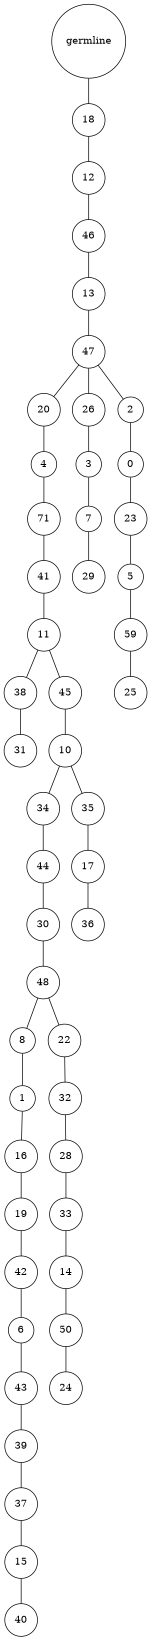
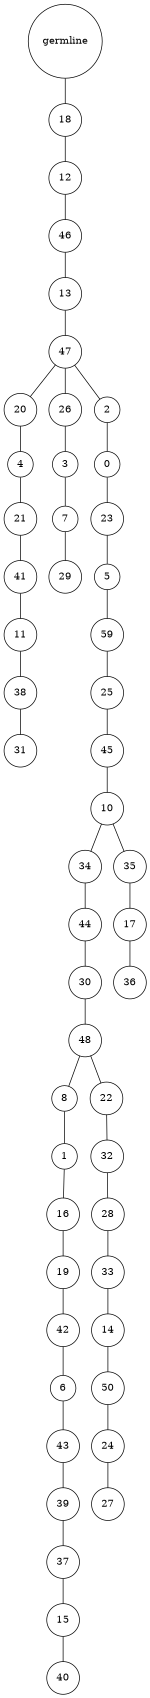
  graph {
    rankdir=UD
    splines=line
    node [shape=circle]
    n1 [label=germline]
    n2 [label=18]
    n3 [label=12]
    n4 [label=46]
    n5 [label=13]
    n6 [label=47]
    n7 [label=20]
    n8 [label=26]
    n9 [label=2]
    n10 [label=4]
    n11 [label=3]
    n12 [label=0]
-   n13 [label=71]
+   n13 [label=21]
    n14 [label=41]
    n15 [label=11]
    n16 [label=38]
    n17 [label=31]
    n18 [label=7]
    n19 [label=29]
    n20 [label=23]
    n21 [label=5]
    n22 [label=59]
    n23 [label=25]
    n24 [label=45]
    n25 [label=10]
    n26 [label=34]
    n27 [label=35]
    n28 [label=44]
    n29 [label=17]
    n30 [label=30]
    n31 [label=48]
    n32 [label=8]
    n33 [label=22]
    n34 [label=1]
    n35 [label=32]
    n36 [label=16]
    n37 [label=19]
    n38 [label=42]
    n39 [label=6]
    n40 [label=43]
    n41 [label=39]
    n42 [label=37]
    n43 [label=15]
    n44 [label=40]
    n45 [label=28]
    n46 [label=33]
    n47 [label=14]
    n48 [label=50]
    n49 [label=24]
+   n50 [label=27]
    n51 [label=36]
    n1 -- n2
    n2 -- n3
    n3 -- n4
    n4 -- n5
    n5 -- n6
    n6 -- n7
    n6 -- n8
    n6 -- n9
    n7 -- n10
    n8 -- n11
    n9 -- n12
    n10 -- n13
    n11 -- n18
    n12 -- n20
    n13 -- n14
    n14 -- n15
    n15 -- n16
    n16 -- n17
    n18 -- n19
    n20 -- n21
    n21 -- n22
    n22 -- n23
-   n15 -- n24
+   n23 -- n24
    n24 -- n25
    n25 -- n26
    n25 -- n27
    n26 -- n28
    n27 -- n29
    n28 -- n30
    n29 -- n51
    n30 -- n31
    n31 -- n32
    n31 -- n33
    n32 -- n34
    n33 -- n35
    n34 -- n36
    n35 -- n45
    n36 -- n37
    n37 -- n38
    n38 -- n39
    n39 -- n40
    n40 -- n41
    n41 -- n42
    n42 -- n43
    n43 -- n44
    n45 -- n46
    n46 -- n47
    n47 -- n48
    n48 -- n49
+   n49 -- n50
  }
